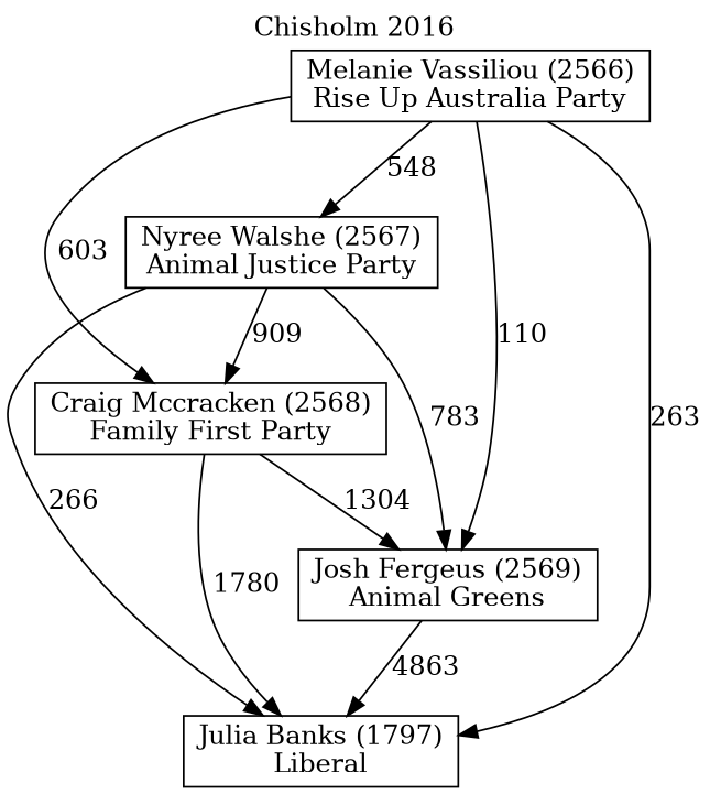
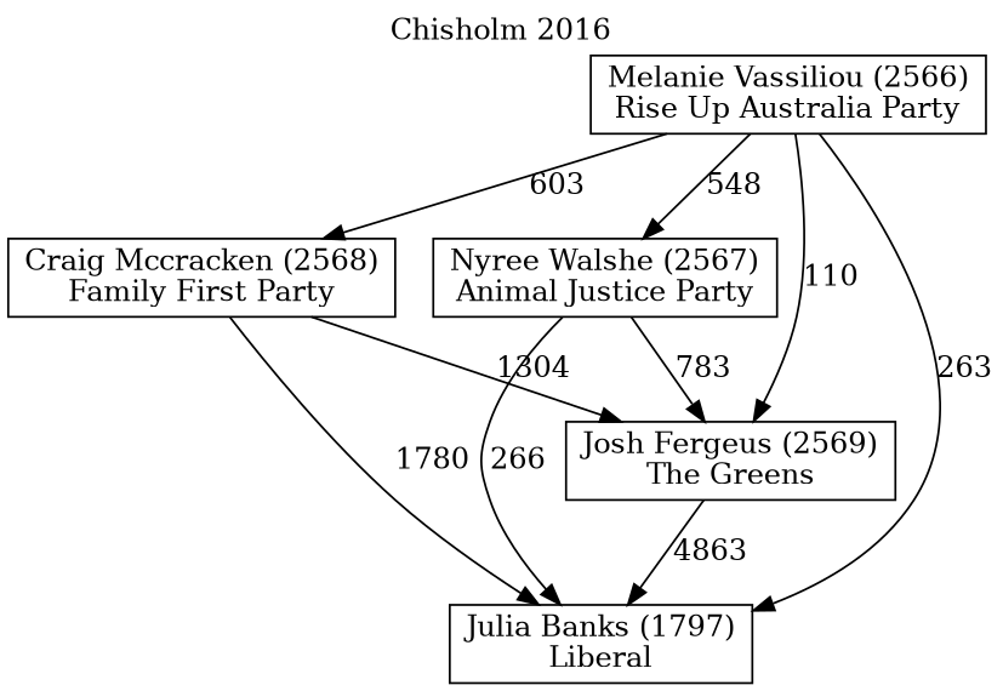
  digraph {
    label="Chisholm 2016"
    labelloc=t
    mclimit=10
    node [shape=box]
    n1 [label="Julia Banks (1797)\nLiberal"]
-   n2 [label="Josh Fergeus (2569)\nAnimal Greens"]
+   n2 [label="Josh Fergeus (2569)\nThe Greens"]
    n3 [label="Craig Mccracken (2568)\nFamily First Party"]
    n4 [label="Nyree Walshe (2567)\nAnimal Justice Party"]
    n5 [label="Melanie Vassiliou (2566)\nRise Up Australia Party"]
    n2 -> n1 [label=4863]
    n3 -> n1 [label=1780]
    n3 -> n2 [label=1304]
    n4 -> n1 [label=266]
    n4 -> n2 [label=783]
-   n4 -> n3 [label=909]
    n5 -> n1 [label=263]
    n5 -> n2 [label=110]
    n5 -> n3 [label=603]
    n5 -> n4 [label=548]
  }
